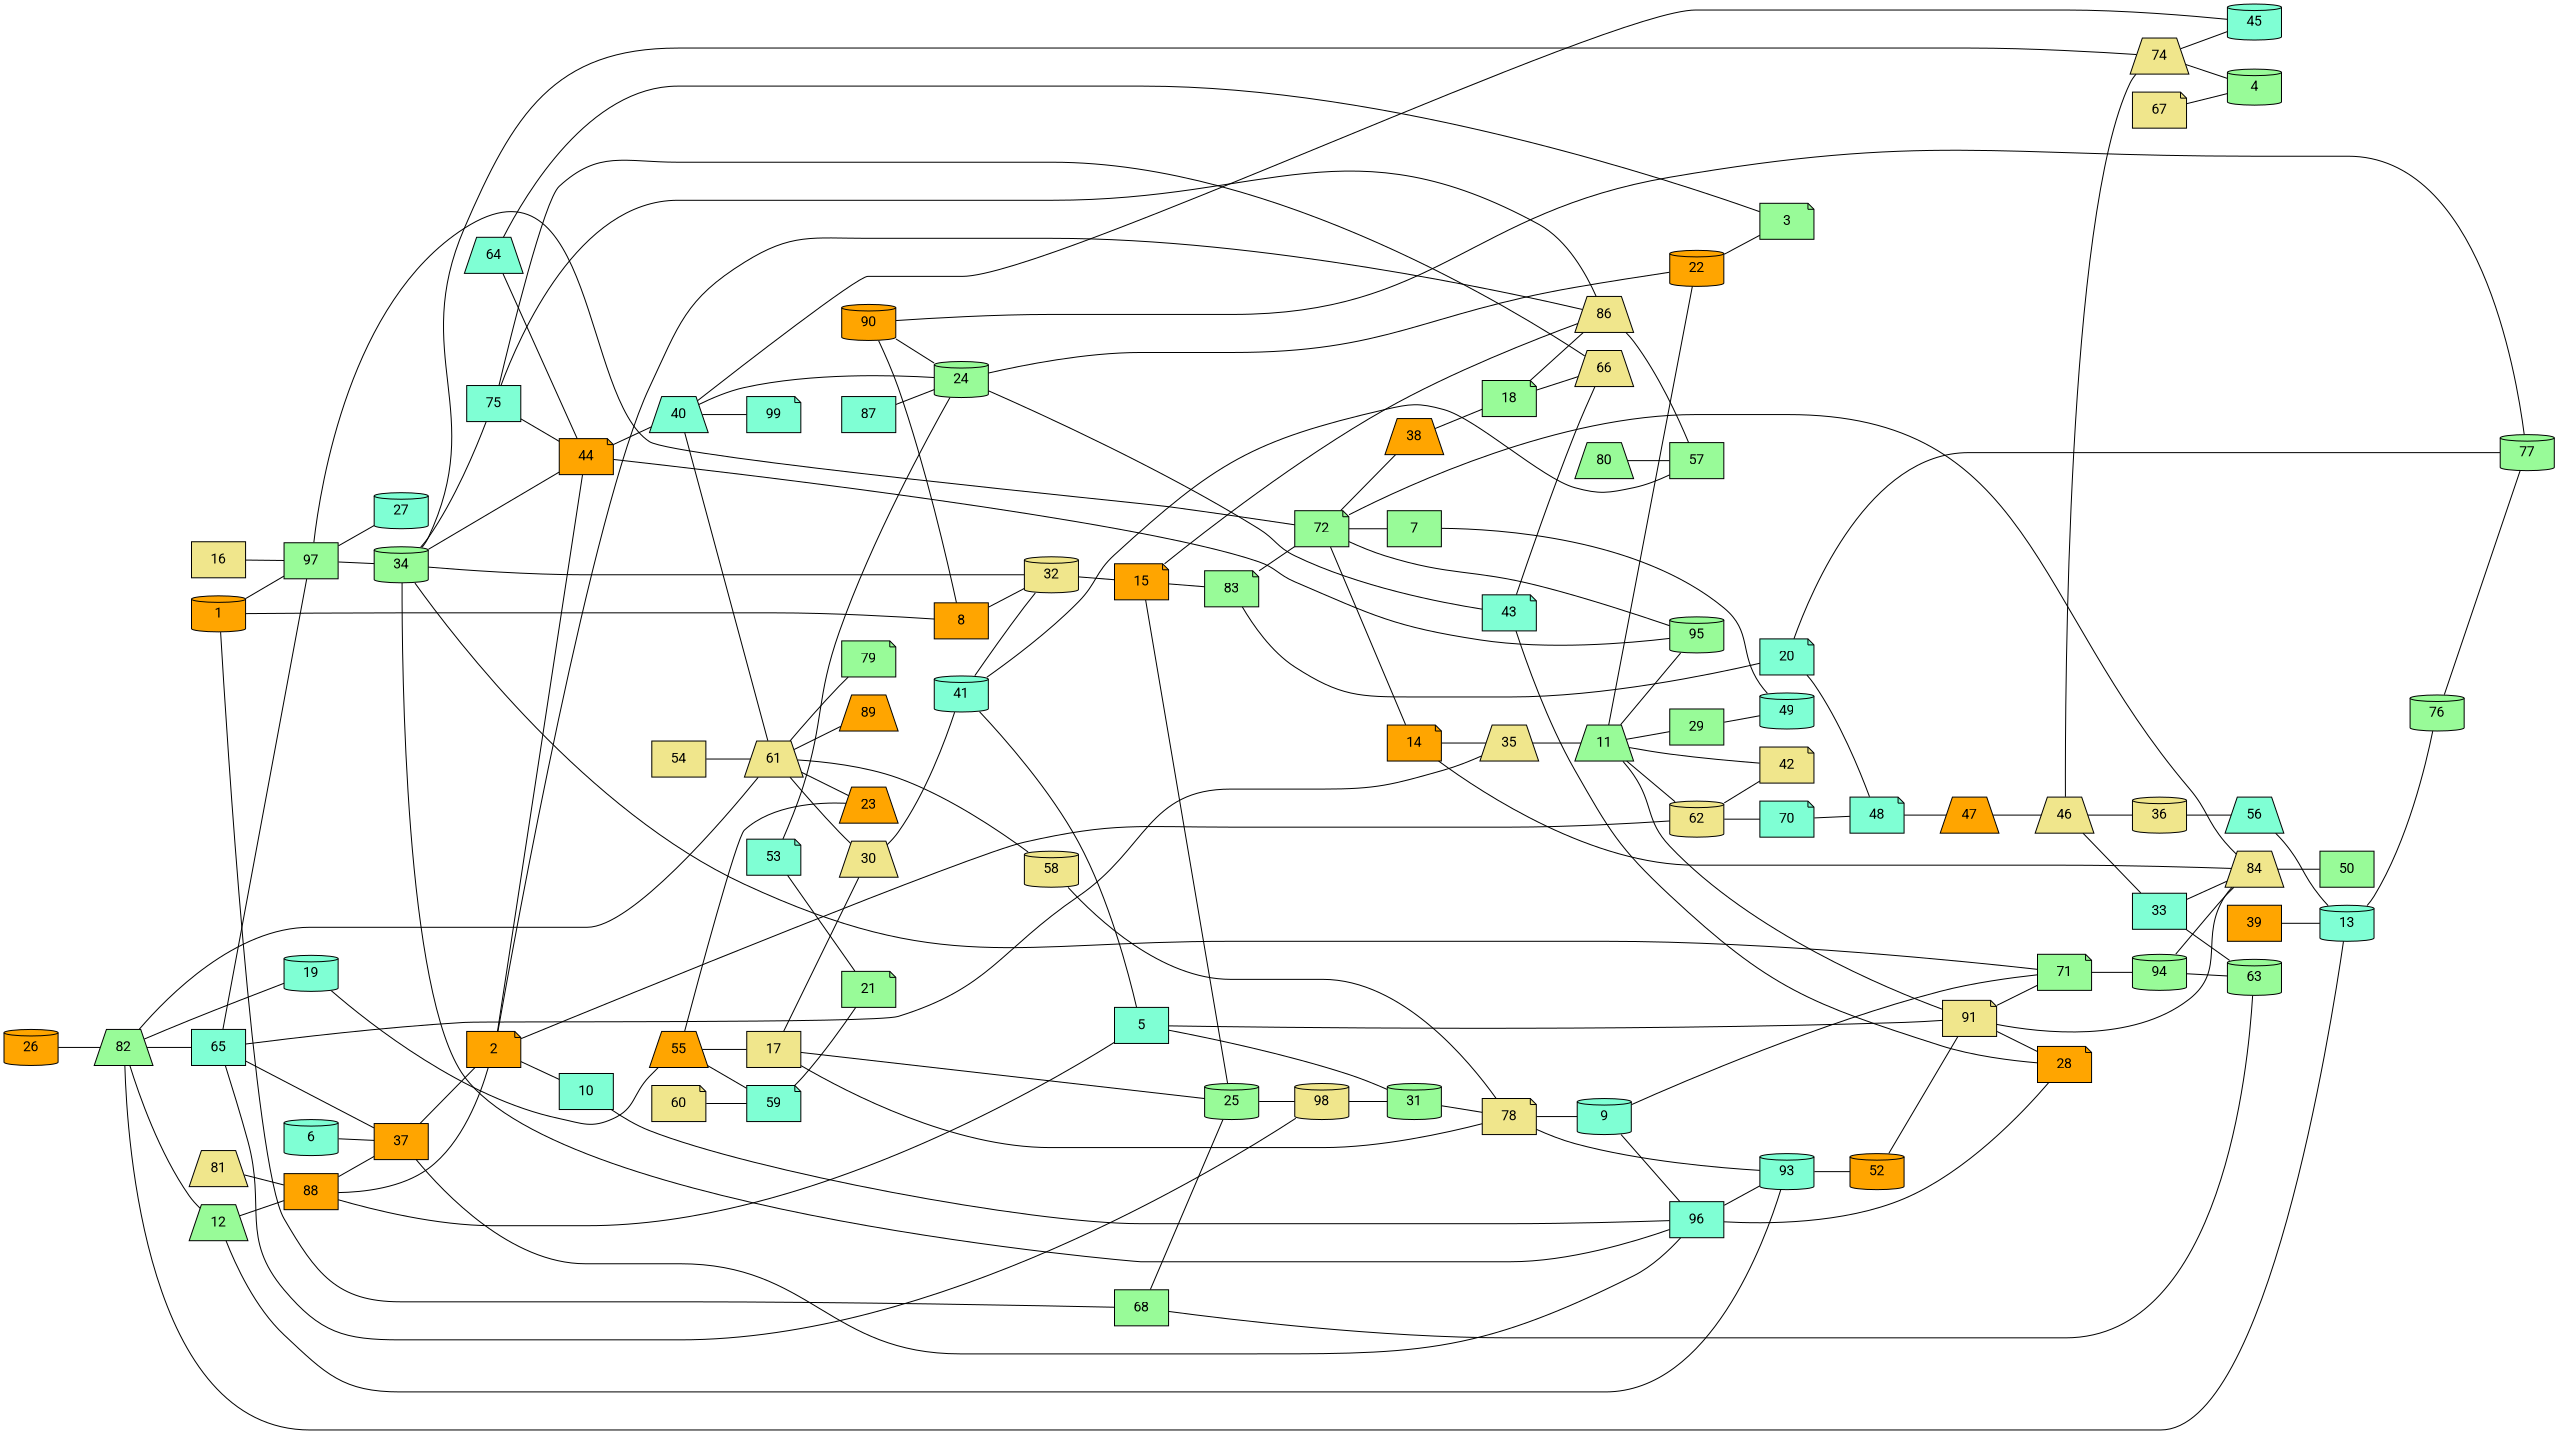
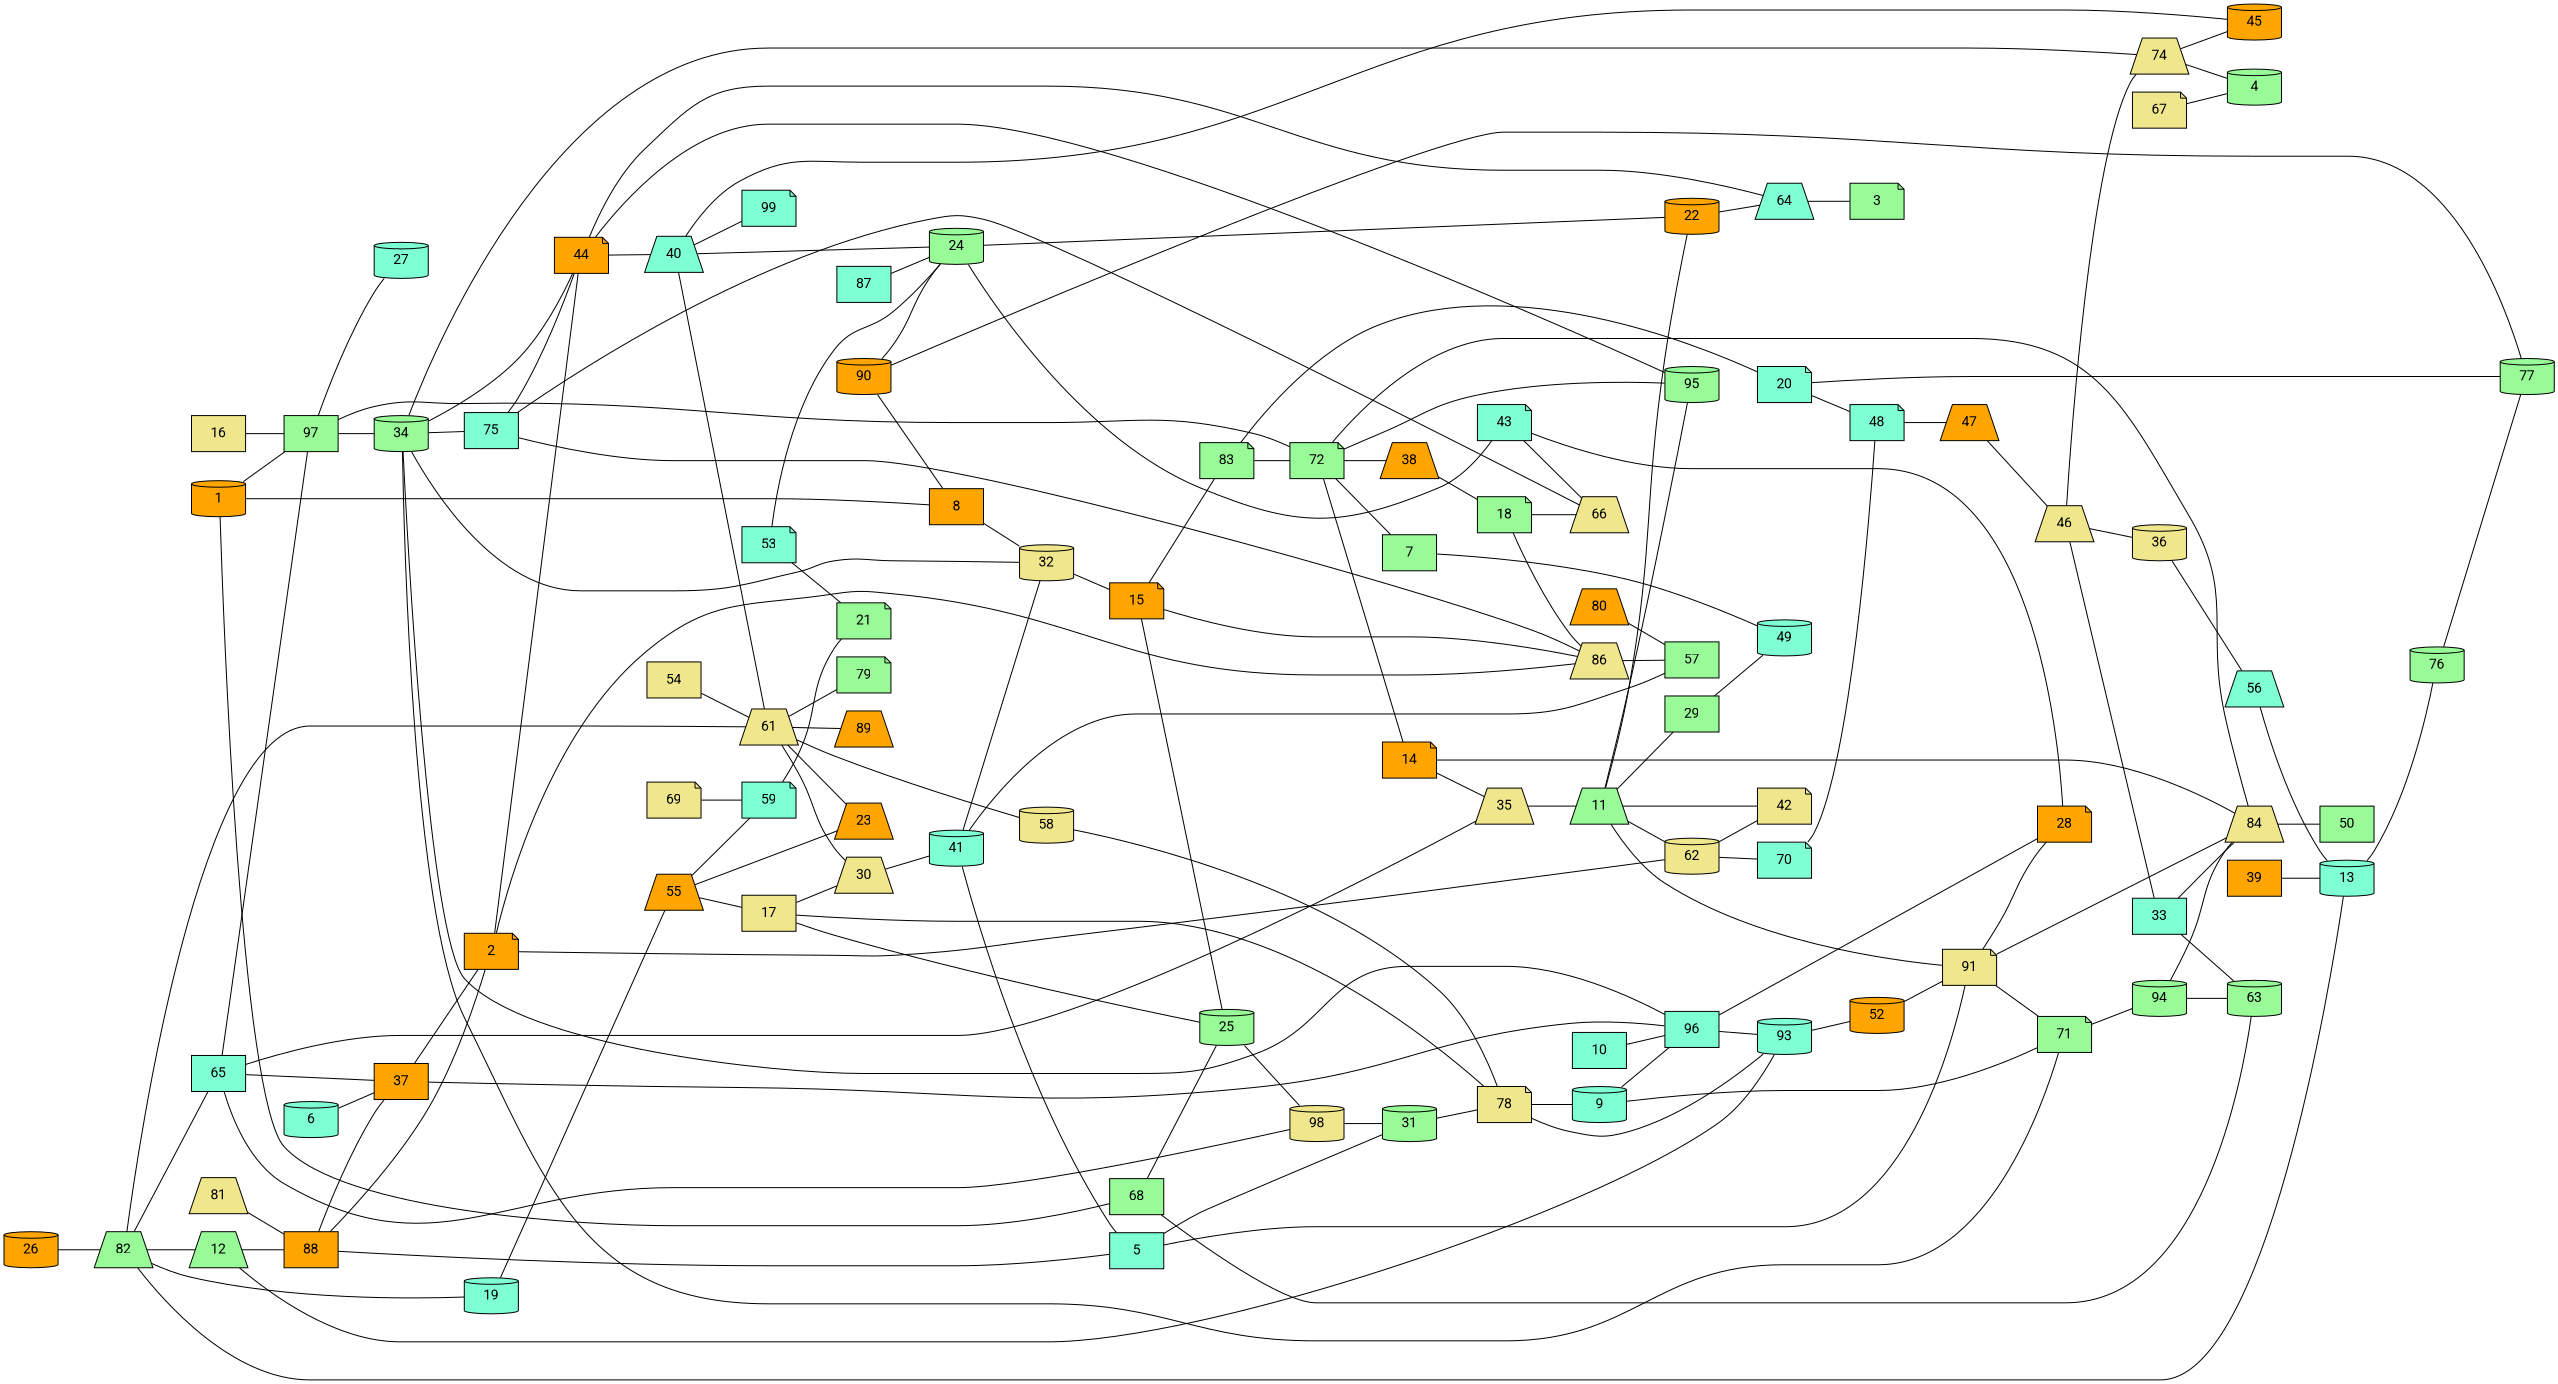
  graph {
    fontname=Roboto
    rankdir=LR
    node [fillcolor=palegreen fontname=Roboto shape=cylinder style=filled]
    edge [fontname=Roboto]
    65 [fillcolor=aquamarine shape=box]
    98 [fillcolor=khaki]
    97 [shape=box]
    37 [fillcolor=orange shape=box]
    35 [fillcolor=khaki shape=trapezium]
    31
    34
    27 [fillcolor=aquamarine]
    96 [fillcolor=aquamarine shape=box]
    2 [fillcolor=orange shape=note]
    11 [shape=trapezium]
    78 [fillcolor=khaki shape=note]
    75 [fillcolor=aquamarine shape=box]
    32 [fillcolor=khaki]
    71 [shape=note]
    44 [fillcolor=orange shape=note]
    93 [fillcolor=aquamarine]
    15 [fillcolor=orange shape=note]
    9 [fillcolor=aquamarine]
    94
    40 [fillcolor=aquamarine shape=trapezium]
    95
    28 [fillcolor=orange shape=note]
    52 [fillcolor=orange]
    86 [fillcolor=khaki shape=trapezium]
    62 [fillcolor=khaki]
    10 [fillcolor=aquamarine shape=box]
    57 [shape=box]
    70 [fillcolor=aquamarine shape=note]
    42 [fillcolor=khaki shape=note]
    41 [fillcolor=aquamarine]
    25
    83 [shape=note]
    59 [fillcolor=aquamarine shape=note]
    21 [shape=note]
    13 [fillcolor=aquamarine]
    76
    77
    53 [fillcolor=aquamarine shape=note]
    24
    43 [fillcolor=aquamarine shape=note]
    22 [fillcolor=orange]
    90 [fillcolor=orange]
    8 [fillcolor=orange shape=box]
    74 [fillcolor=khaki shape=trapezium]
-   45 [fillcolor=aquamarine]
+   45 [fillcolor=orange]
    4
    61 [fillcolor=khaki shape=trapezium]
    99 [fillcolor=aquamarine shape=note]
    23 [fillcolor=orange shape=trapezium]
    79 [shape=note]
    30 [fillcolor=khaki shape=trapezium]
    89 [fillcolor=orange shape=trapezium]
    58 [fillcolor=khaki]
    46 [fillcolor=khaki shape=trapezium]
    33 [fillcolor=aquamarine shape=box]
    36 [fillcolor=khaki]
    63
    84 [fillcolor=khaki shape=trapezium]
    56 [fillcolor=aquamarine shape=trapezium]
    91 [fillcolor=khaki shape=note]
    50 [shape=box]
    1 [fillcolor=orange]
    68 [shape=box]
    66 [fillcolor=khaki shape=trapezium]
    64 [fillcolor=aquamarine shape=trapezium]
    6 [fillcolor=aquamarine]
    18 [shape=note]
    17 [fillcolor=khaki shape=box]
    12 [shape=trapezium]
    88 [fillcolor=orange shape=box]
    5 [fillcolor=aquamarine shape=box]
    48 [fillcolor=aquamarine shape=note]
    47 [fillcolor=orange shape=trapezium]
    29 [shape=box]
    49 [fillcolor=aquamarine]
    72 [shape=note]
    20 [fillcolor=aquamarine shape=note]
    55 [fillcolor=orange shape=trapezium]
    87 [fillcolor=aquamarine shape=box]
    82 [shape=trapezium]
    19 [fillcolor=aquamarine]
    3 [shape=note]
    7 [shape=box]
    38 [fillcolor=orange shape=trapezium]
    14 [fillcolor=orange shape=note]
    81 [fillcolor=khaki shape=trapezium]
    16 [fillcolor=khaki shape=box]
    26 [fillcolor=orange]
-   80 [shape=trapezium]
-   60 [fillcolor=khaki shape=note]
+   80 [fillcolor=orange shape=trapezium]
+   60 [fillcolor=khaki shape=note label=69]
    39 [fillcolor=orange shape=box]
    54 [fillcolor=khaki shape=box]
    67 [fillcolor=khaki shape=note]
    65 -- 98
    65 -- 97
    65 -- 37
    65 -- 35
    98 -- 31
    97 -- 34
    97 -- 27
    37 -- 96
    37 -- 2
    35 -- 11
    31 -- 78
    34 -- 96
    34 -- 75
    34 -- 32
    34 -- 71
    96 -- 93
    2 -- 44
    2 -- 86
    2 -- 62
-   2 -- 10
    11 -- 95
    11 -- 62
    11 -- 42
    11 -- 22
    11 -- 91
    11 -- 29
    78 -- 9
    75 -- 44
    32 -- 15
    71 -- 9
    71 -- 94
    44 -- 34
    44 -- 40
    44 -- 95
    93 -- 78
    93 -- 52
    15 -- 25
    15 -- 83
    9 -- 96
    94 -- 63
    94 -- 84
    40 -- 24
    40 -- 61
    40 -- 99
    28 -- 96
    52 -- 91
    86 -- 75
    86 -- 15
    86 -- 57
    62 -- 70
    62 -- 42
    10 -- 96
    57 -- 41
    70 -- 48
    41 -- 32
    41 -- 5
    25 -- 98
    83 -- 72
    83 -- 20
    59 -- 21
    13 -- 76
    76 -- 77
    53 -- 21
    53 -- 24
    24 -- 43
    24 -- 22
    43 -- 28
    43 -- 66
-   22 -- 3
+   22 -- 64
    90 -- 77
    90 -- 24
    90 -- 8
    8 -- 32
    74 -- 34
    74 -- 45
    74 -- 4
    45 -- 40
    61 -- 23
    61 -- 79
    61 -- 30
    61 -- 89
    61 -- 58
    30 -- 41
    58 -- 78
    46 -- 74
    46 -- 33
    46 -- 36
    33 -- 63
    33 -- 84
    36 -- 56
    84 -- 91
    84 -- 50
    56 -- 13
    91 -- 71
    91 -- 28
    1 -- 97
    1 -- 8
    1 -- 68
    68 -- 25
    68 -- 63
    66 -- 75
    64 -- 44
    64 -- 3
    6 -- 37
    18 -- 86
    18 -- 66
    17 -- 78
    17 -- 25
    17 -- 30
    12 -- 93
    12 -- 88
    88 -- 37
    88 -- 2
    88 -- 5
    5 -- 31
    5 -- 91
    48 -- 47
    47 -- 46
    29 -- 49
    72 -- 97
    72 -- 95
    72 -- 84
    72 -- 7
    72 -- 38
    72 -- 14
    20 -- 77
    20 -- 48
    55 -- 59
    55 -- 23
    55 -- 17
    87 -- 24
    82 -- 65
    82 -- 13
    82 -- 61
    82 -- 12
    82 -- 19
    19 -- 55
    7 -- 49
    38 -- 18
    14 -- 35
    14 -- 84
    81 -- 88
    16 -- 97
    26 -- 82
    80 -- 57
    60 -- 59
    39 -- 13
    54 -- 61
    67 -- 4
  }
